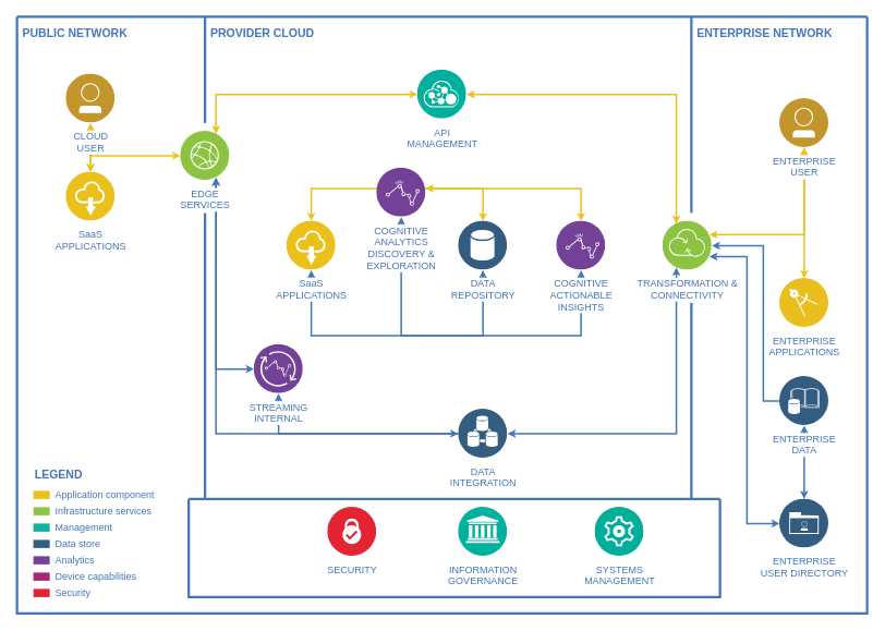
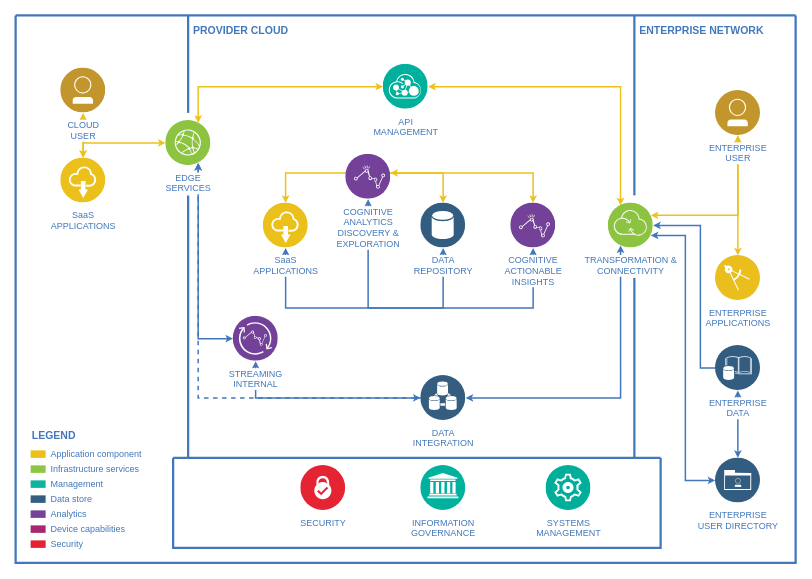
  <mxCell id="0" />
  <mxCell id="1" parent="0" />
  <mxCell id="2" value="" style="swimlane;shadow=0;strokeColor=#4277BB;fillColor=#ffffff;fontColor=none;align=right;startSize=0;collapsible=0;noLabel=1;strokeWidth=3;" parent="1" vertex="1"><mxGeometry x="20" y="20" width="1040" height="730" as="geometry" /></mxCell>
  <mxCell id="3" style="edgeStyle=orthogonalEdgeStyle;rounded=0;html=1;labelBackgroundColor=#ffffff;jettySize=auto;orthogonalLoop=1;strokeColor=#EDC11C;fontColor=#000000;startArrow=classic;startFill=1;strokeWidth=2;endSize=4;startSize=4;" parent="2" source="19" target="21" edge="1"><mxGeometry relative="1" as="geometry" /></mxCell>
  <mxCell id="4" style="edgeStyle=orthogonalEdgeStyle;rounded=0;html=1;entryX=0.75;entryY=1;labelBackgroundColor=#ffffff;jettySize=auto;orthogonalLoop=1;strokeColor=#4277BB;fontColor=#000000;strokeWidth=2;endSize=4;startSize=4;startArrow=classic;startFill=1;" parent="2" source="28" target="22" edge="1"><mxGeometry relative="1" as="geometry" /></mxCell>
  <mxCell id="5" style="edgeStyle=orthogonalEdgeStyle;rounded=0;html=1;entryX=0.25;entryY=0;labelBackgroundColor=#ffffff;jettySize=auto;orthogonalLoop=1;strokeColor=#EDC11C;fontColor=#000000;startArrow=classic;strokeWidth=2;endSize=4;startSize=4;" parent="2" source="23" target="30" edge="1"><mxGeometry relative="1" as="geometry" /></mxCell>
  <mxCell id="6" style="edgeStyle=orthogonalEdgeStyle;rounded=0;html=1;entryX=0.75;entryY=0;labelBackgroundColor=#ffffff;jettySize=auto;orthogonalLoop=1;strokeColor=#EDC11C;fontColor=#000000;startArrow=classic;strokeWidth=2;endSize=4;startSize=4;" parent="2" source="23" target="22" edge="1"><mxGeometry relative="1" as="geometry"><Array as="points"><mxPoint x="243" y="95" /></Array></mxGeometry></mxCell>
  <mxCell id="7" style="edgeStyle=orthogonalEdgeStyle;rounded=0;html=1;labelBackgroundColor=#ffffff;jettySize=auto;orthogonalLoop=1;strokeColor=#4277BB;fontColor=#000000;strokeWidth=2;endSize=4;startSize=4;startArrow=classic;startFill=1;" parent="2" source="24" target="27" edge="1"><mxGeometry relative="1" as="geometry"><Array as="points"><mxPoint x="360" y="390" /><mxPoint x="690" y="390" /></Array></mxGeometry></mxCell>
  <mxCell id="8" style="edgeStyle=orthogonalEdgeStyle;rounded=0;html=1;labelBackgroundColor=#ffffff;jettySize=auto;orthogonalLoop=1;strokeColor=#EDC11C;fontColor=#000000;startArrow=classic;strokeWidth=2;endSize=4;startSize=4;" parent="2" source="24" target="27" edge="1"><mxGeometry relative="1" as="geometry"><Array as="points"><mxPoint x="360" y="210" /><mxPoint x="690" y="210" /></Array></mxGeometry></mxCell>
  <mxCell id="9" style="edgeStyle=orthogonalEdgeStyle;rounded=0;html=1;labelBackgroundColor=#ffffff;jettySize=auto;orthogonalLoop=1;strokeColor=#4277BB;fontColor=#000000;strokeWidth=2;endSize=4;startSize=4;startArrow=classic;startFill=1;" parent="2" source="25" target="26" edge="1"><mxGeometry relative="1" as="geometry"><Array as="points"><mxPoint x="470" y="390" /><mxPoint x="570" y="390" /></Array></mxGeometry></mxCell>
  <mxCell id="10" style="edgeStyle=orthogonalEdgeStyle;rounded=0;html=1;labelBackgroundColor=#ffffff;jettySize=auto;orthogonalLoop=1;strokeColor=#EDC11C;fontColor=#000000;startArrow=classic;strokeWidth=2;endSize=4;startSize=4;" parent="2" source="25" target="26" edge="1"><mxGeometry relative="1" as="geometry"><Array as="points"><mxPoint x="470" y="210" /><mxPoint x="570" y="210" /></Array></mxGeometry></mxCell>
- <mxCell id="11" style="edgeStyle=orthogonalEdgeStyle;rounded=0;html=1;labelBackgroundColor=#ffffff;jettySize=auto;orthogonalLoop=1;strokeColor=#4277BB;fontColor=#000000;entryX=0.75;entryY=1;strokeWidth=2;endSize=4;startSize=4;startArrow=classic;startFill=1;" parent="2" source="29" target="22" edge="1"><mxGeometry relative="1" as="geometry"><Array as="points"><mxPoint x="243" y="510" /></Array></mxGeometry></mxCell>
+ <mxCell id="11" style="edgeStyle=orthogonalEdgeStyle;rounded=0;html=1;labelBackgroundColor=#ffffff;jettySize=auto;orthogonalLoop=1;strokeColor=#4277BB;fontColor=#000000;entryX=0.75;entryY=1;strokeWidth=2;endSize=4;startSize=4;startArrow=classic;startFill=1;dashed=1;" parent="2" source="29" target="22" edge="1"><mxGeometry relative="1" as="geometry"><Array as="points"><mxPoint x="243" y="510" /></Array></mxGeometry></mxCell>
  <mxCell id="12" style="edgeStyle=orthogonalEdgeStyle;rounded=0;html=1;entryX=0.25;entryY=1;labelBackgroundColor=#ffffff;jettySize=auto;orthogonalLoop=1;strokeColor=#4277BB;fontColor=#000000;strokeWidth=2;endSize=4;startSize=4;startArrow=classic;startFill=1;" parent="2" source="29" target="30" edge="1"><mxGeometry relative="1" as="geometry" /></mxCell>
  <mxCell id="13" style="edgeStyle=orthogonalEdgeStyle;rounded=0;html=1;labelBackgroundColor=#ffffff;jettySize=auto;orthogonalLoop=1;strokeColor=#EDC11C;fontColor=#000000;startArrow=classic;strokeWidth=2;endSize=4;startSize=4;" parent="2" source="31" target="32" edge="1"><mxGeometry relative="1" as="geometry" /></mxCell>
  <mxCell id="14" style="edgeStyle=orthogonalEdgeStyle;rounded=0;html=1;entryX=1;entryY=0.25;labelBackgroundColor=#ffffff;jettySize=auto;orthogonalLoop=1;strokeColor=#EDC11C;fontColor=#000000;startArrow=classic;strokeWidth=2;endSize=4;startSize=4;" parent="2" source="31" target="30" edge="1"><mxGeometry relative="1" as="geometry"><mxPoint x="859.706" y="266.824" as="targetPoint" /><Array as="points"><mxPoint x="963" y="267" /></Array></mxGeometry></mxCell>
  <mxCell id="15" style="edgeStyle=orthogonalEdgeStyle;rounded=0;html=1;entryX=1;entryY=0.5;labelBackgroundColor=#ffffff;jettySize=auto;orthogonalLoop=1;strokeColor=#4277BB;fontColor=#000000;strokeWidth=2;endSize=4;startSize=4;" parent="2" source="33" target="30" edge="1"><mxGeometry relative="1" as="geometry"><mxPoint x="863.235" y="279.765" as="targetPoint" /><Array as="points"><mxPoint x="913" y="470" /><mxPoint x="913" y="280" /></Array></mxGeometry></mxCell>
  <mxCell id="16" style="edgeStyle=orthogonalEdgeStyle;rounded=0;html=1;labelBackgroundColor=#ffffff;jettySize=auto;orthogonalLoop=1;strokeColor=#4277BB;fontColor=#000000;strokeWidth=2;endSize=4;startSize=4;startArrow=classic;startFill=1;" parent="2" source="33" target="34" edge="1"><mxGeometry relative="1" as="geometry" /></mxCell>
  <mxCell id="17" style="edgeStyle=orthogonalEdgeStyle;rounded=0;html=1;entryX=1;entryY=0.75;labelBackgroundColor=#ffffff;jettySize=auto;orthogonalLoop=1;strokeColor=#4277BB;fontColor=#000000;strokeWidth=2;endSize=4;startSize=4;startArrow=classic;startFill=1;" parent="2" source="34" target="30" edge="1"><mxGeometry relative="1" as="geometry"><mxPoint x="859.706" y="292.706" as="targetPoint" /><Array as="points"><mxPoint x="893" y="620" /><mxPoint x="893" y="293" /></Array></mxGeometry></mxCell>
  <mxCell id="18" style="edgeStyle=orthogonalEdgeStyle;rounded=0;html=1;labelBackgroundColor=#ffffff;jettySize=auto;orthogonalLoop=1;strokeColor=#4277BB;fontSize=12;fontColor=#4277BB;strokeWidth=2;endSize=4;startSize=4;" parent="2" source="29" target="28" edge="1"><mxGeometry relative="1" as="geometry" /></mxCell>
  <mxCell id="19" value="CLOUD&lt;div&gt;USER&lt;/div&gt;" style="aspect=fixed;perimeter=ellipsePerimeter;html=1;align=center;shadow=0;dashed=0;image;image=img/lib/ibm/users/user.svg;strokeColor=#FF0000;fillColor=#FFFF66;gradientColor=none;fontColor=#4277BB;labelBackgroundColor=#ffffff;fontSize=12;spacingTop=3;" parent="2" vertex="1"><mxGeometry x="60" y="70" width="60" height="60" as="geometry" /></mxCell>
  <mxCell id="20" style="edgeStyle=orthogonalEdgeStyle;rounded=0;html=1;labelBackgroundColor=#ffffff;startArrow=classic;startFill=1;startSize=4;endSize=4;jettySize=auto;orthogonalLoop=1;strokeColor=#EDC11C;strokeWidth=2;fontSize=12;fontColor=#4277BB;" parent="2" source="21" target="22" edge="1"><mxGeometry relative="1" as="geometry"><Array as="points"><mxPoint x="90" y="170" /></Array></mxGeometry></mxCell>
  <mxCell id="21" value="SaaS&lt;div&gt;APPLICATIONS&lt;/div&gt;" style="aspect=fixed;perimeter=ellipsePerimeter;html=1;align=center;shadow=0;dashed=0;image;image=img/lib/ibm/applications/saas_applications.svg;strokeColor=#FF0000;fillColor=#FFFF66;gradientColor=none;fontColor=#4277BB;labelBackgroundColor=#ffffff;spacingTop=3;" parent="2" vertex="1"><mxGeometry x="60" y="190" width="60" height="60" as="geometry" /></mxCell>
  <mxCell id="22" value="EDGE&lt;div&gt;SERVICES&lt;/div&gt;" style="aspect=fixed;perimeter=ellipsePerimeter;html=1;align=center;shadow=0;dashed=0;image;image=img/lib/ibm/infrastructure/edge_services.svg;strokeColor=#FF0000;fillColor=#FFFF66;gradientColor=none;fontColor=#4277BB;labelBackgroundColor=#ffffff;spacingTop=3;" parent="2" vertex="1"><mxGeometry x="200" y="140" width="60" height="60" as="geometry" /></mxCell>
  <mxCell id="23" value="API&lt;div&gt;MANAGEMENT&lt;/div&gt;" style="aspect=fixed;perimeter=ellipsePerimeter;html=1;align=center;shadow=0;dashed=0;image;image=img/lib/ibm/management/api_management.svg;strokeColor=#FF0000;fillColor=#FFFF66;gradientColor=none;fontColor=#4277BB;labelBackgroundColor=#ffffff;spacingTop=3;" parent="2" vertex="1"><mxGeometry x="490" y="65" width="60" height="60" as="geometry" /></mxCell>
  <mxCell id="24" value="SaaS&lt;div&gt;APPLICATIONS&lt;/div&gt;" style="aspect=fixed;perimeter=ellipsePerimeter;html=1;align=center;shadow=0;dashed=0;image;image=img/lib/ibm/applications/saas_applications.svg;strokeColor=#FF0000;fillColor=#FFFF66;gradientColor=none;fontColor=#4277BB;labelBackgroundColor=#ffffff;spacingTop=3;" parent="2" vertex="1"><mxGeometry x="330" y="250" width="60" height="60" as="geometry" /></mxCell>
  <mxCell id="25" value="COGNITIVE&lt;div&gt;ANALYTICS&lt;/div&gt;&lt;div&gt;DISCOVERY &amp;amp;&lt;/div&gt;&lt;div&gt;EXPLORATION&lt;/div&gt;" style="aspect=fixed;perimeter=ellipsePerimeter;html=1;align=center;shadow=0;dashed=0;image;image=img/lib/ibm/analytics/analytics.svg;strokeColor=#FF0000;fillColor=#FFFF66;gradientColor=none;fontColor=#4277BB;labelBackgroundColor=#ffffff;spacingTop=3;" parent="2" vertex="1"><mxGeometry x="440" y="185" width="60" height="60" as="geometry" /></mxCell>
  <mxCell id="26" value="DATA&lt;div&gt;REPOSITORY&lt;/div&gt;" style="aspect=fixed;perimeter=ellipsePerimeter;html=1;align=center;shadow=0;dashed=0;image;image=img/lib/ibm/data/data_services.svg;strokeColor=#FF0000;fillColor=#FFFF66;gradientColor=none;fontColor=#4277BB;labelBackgroundColor=#ffffff;spacingTop=3;" parent="2" vertex="1"><mxGeometry x="540" y="250" width="60" height="60" as="geometry" /></mxCell>
  <mxCell id="27" value="COGNITIVE&lt;div&gt;ACTIONABLE&lt;/div&gt;&lt;div&gt;INSIGHTS&lt;/div&gt;" style="aspect=fixed;perimeter=ellipsePerimeter;html=1;align=center;shadow=0;dashed=0;image;image=img/lib/ibm/analytics/analytics.svg;strokeColor=#FF0000;fillColor=#FFFF66;gradientColor=none;fontColor=#4277BB;labelBackgroundColor=#ffffff;spacingTop=3;" parent="2" vertex="1"><mxGeometry x="660" y="250" width="60" height="60" as="geometry" /></mxCell>
  <mxCell id="28" value="STREAMING&lt;div&gt;INTERNAL&lt;/div&gt;" style="aspect=fixed;perimeter=ellipsePerimeter;html=1;align=center;shadow=0;dashed=0;image;image=img/lib/ibm/analytics/streaming_computing.svg;strokeColor=#FF0000;fillColor=#FFFF66;gradientColor=none;fontColor=#4277BB;labelBackgroundColor=#ffffff;spacingTop=3;" parent="2" vertex="1"><mxGeometry x="290" y="401" width="60" height="60" as="geometry" /></mxCell>
  <mxCell id="29" value="DATA&lt;div&gt;INTEGRATION&lt;/div&gt;" style="aspect=fixed;perimeter=ellipsePerimeter;html=1;align=center;shadow=0;dashed=0;image;image=img/lib/ibm/data/device_registry.svg;strokeColor=#FF0000;fillColor=#FFFF66;gradientColor=none;fontColor=#4277BB;labelBackgroundColor=#ffffff;spacingTop=3;" parent="2" vertex="1"><mxGeometry x="540" y="480" width="60" height="60" as="geometry" /></mxCell>
  <mxCell id="30" value="TRANSFORMATION &amp;amp;&lt;div&gt;CONNECTIVITY&lt;/div&gt;" style="aspect=fixed;perimeter=ellipsePerimeter;html=1;align=center;shadow=0;dashed=0;image;image=img/lib/ibm/infrastructure/transformation_connectivity.svg;strokeColor=#FF0000;fillColor=#FFFF66;gradientColor=none;fontColor=#4277BB;labelBackgroundColor=#ffffff;spacingTop=3;" parent="2" vertex="1"><mxGeometry x="790" y="250" width="60" height="60" as="geometry" /></mxCell>
  <mxCell id="31" value="ENTERPRISE&lt;div&gt;USER&lt;/div&gt;" style="aspect=fixed;perimeter=ellipsePerimeter;html=1;align=center;shadow=0;dashed=0;image;image=img/lib/ibm/users/user.svg;strokeColor=#FF0000;fillColor=#FFFF66;gradientColor=none;fontColor=#4277BB;labelBackgroundColor=#ffffff;spacingTop=3;" parent="2" vertex="1"><mxGeometry x="933" y="100" width="60" height="60" as="geometry" /></mxCell>
  <mxCell id="32" value="ENTERPRISE&lt;div&gt;APPLICATIONS&lt;/div&gt;" style="aspect=fixed;perimeter=ellipsePerimeter;html=1;align=center;shadow=0;dashed=0;image;image=img/lib/ibm/applications/enterprise_applications.svg;strokeColor=#FF0000;fillColor=#FFFF66;gradientColor=none;fontColor=#4277BB;labelBackgroundColor=#ffffff;spacingTop=3;" parent="2" vertex="1"><mxGeometry x="933" y="320" width="60" height="60" as="geometry" /></mxCell>
  <mxCell id="33" value="ENTERPRISE&lt;div&gt;DATA&lt;/div&gt;" style="aspect=fixed;perimeter=ellipsePerimeter;html=1;align=center;shadow=0;dashed=0;image;image=img/lib/ibm/data/enterprise_data.svg;strokeColor=#FF0000;fillColor=#FFFF66;gradientColor=none;fontColor=#4277BB;labelBackgroundColor=#ffffff;spacingTop=3;" parent="2" vertex="1"><mxGeometry x="933" y="440" width="60" height="60" as="geometry" /></mxCell>
  <mxCell id="34" value="ENTERPRISE&lt;div&gt;USER DIRECTORY&lt;/div&gt;" style="aspect=fixed;perimeter=ellipsePerimeter;html=1;align=center;shadow=0;dashed=0;image;image=img/lib/ibm/data/enterprise_user_directory.svg;strokeColor=#FF0000;fillColor=#FFFF66;gradientColor=none;fontColor=#4277BB;labelBackgroundColor=#ffffff;spacingTop=3;" parent="2" vertex="1"><mxGeometry x="933" y="590" width="60" height="60" as="geometry" /></mxCell>
  <mxCell id="35" value="" style="swimlane;shadow=0;labelBackgroundColor=#007FFF;strokeColor=#4277BB;fillColor=none;gradientColor=none;fontColor=#000000;align=right;collapsible=0;startSize=0;strokeWidth=3;" parent="2" vertex="1"><mxGeometry x="210" y="590" width="650" height="120" as="geometry" /></mxCell>
  <mxCell id="36" value="SECURITY" style="aspect=fixed;perimeter=ellipsePerimeter;html=1;align=center;shadow=0;dashed=0;image;image=img/lib/ibm/blockchain/certificate_authority.svg;strokeColor=#FF0000;fillColor=#FFFF66;gradientColor=none;fontColor=#4277BB;labelBackgroundColor=#ffffff;spacingTop=3;" parent="35" vertex="1"><mxGeometry x="170" y="10" width="60" height="60" as="geometry" /></mxCell>
  <mxCell id="37" value="INFORMATION&lt;div&gt;GOVERNANCE&lt;/div&gt;" style="aspect=fixed;perimeter=ellipsePerimeter;html=1;align=center;shadow=0;dashed=0;image;image=img/lib/ibm/management/information_governance.svg;strokeColor=#FF0000;fillColor=#FFFF66;gradientColor=none;fontColor=#4277BB;labelBackgroundColor=#ffffff;spacingTop=3;" parent="35" vertex="1"><mxGeometry x="330" y="10" width="60" height="60" as="geometry" /></mxCell>
  <mxCell id="38" value="SYSTEMS&lt;div&gt;MANAGEMENT&lt;/div&gt;" style="aspect=fixed;perimeter=ellipsePerimeter;html=1;align=center;shadow=0;dashed=0;image;image=img/lib/ibm/management/cluster_management.svg;strokeColor=#FF0000;fillColor=#FFFF66;gradientColor=none;fontColor=#4277BB;labelBackgroundColor=#ffffff;spacingTop=3;" parent="35" vertex="1"><mxGeometry x="497" y="10" width="60" height="60" as="geometry" /></mxCell>
- <mxCell id="39" value="PUBLIC NETWORK" style="text;html=1;align=left;verticalAlign=middle;fontColor=#4277BB;shadow=0;dashed=0;strokeColor=none;fillColor=none;labelBackgroundColor=none;fontStyle=1;fontSize=14;spacingLeft=5;" parent="2" vertex="1"><mxGeometry y="10" width="150" height="20" as="geometry" /></mxCell>
  <mxCell id="40" value="" style="line;strokeWidth=3;direction=south;html=1;shadow=0;labelBackgroundColor=none;fillColor=none;gradientColor=none;fontSize=12;fontColor=#4277BB;align=right;strokeColor=#4277BB;" parent="2" vertex="1"><mxGeometry x="225" width="10" height="130" as="geometry" /></mxCell>
  <mxCell id="41" value="" style="line;strokeWidth=3;direction=south;html=1;shadow=0;labelBackgroundColor=none;fillColor=none;gradientColor=none;fontSize=12;fontColor=#4277BB;align=right;strokeColor=#4277BB;" parent="2" vertex="1"><mxGeometry x="225" y="240" width="10" height="350" as="geometry" /></mxCell>
  <mxCell id="42" value="" style="line;strokeWidth=3;direction=south;html=1;shadow=0;labelBackgroundColor=none;fillColor=none;gradientColor=none;fontSize=12;fontColor=#4277BB;align=right;strokeColor=#4277BB;" parent="2" vertex="1"><mxGeometry x="820" y="350" width="10" height="240" as="geometry" /></mxCell>
  <mxCell id="43" value="" style="line;strokeWidth=3;direction=south;html=1;shadow=0;labelBackgroundColor=none;fillColor=none;gradientColor=none;fontSize=12;fontColor=#4277BB;align=right;strokeColor=#4277BB;" parent="2" vertex="1"><mxGeometry x="820" width="10" height="240" as="geometry" /></mxCell>
  <mxCell id="44" value="PROVIDER CLOUD" style="text;html=1;align=left;verticalAlign=middle;fontColor=#4277BB;shadow=0;dashed=0;strokeColor=none;fillColor=none;labelBackgroundColor=none;fontStyle=1;fontSize=14;spacingLeft=5;" parent="2" vertex="1"><mxGeometry x="230" y="10" width="150" height="20" as="geometry" /></mxCell>
  <mxCell id="45" value="ENTERPRISE NETWORK" style="text;html=1;align=left;verticalAlign=middle;fontColor=#4277BB;shadow=0;dashed=0;strokeColor=none;fillColor=none;labelBackgroundColor=none;fontStyle=1;fontSize=14;spacingLeft=5;" parent="2" vertex="1"><mxGeometry x="825" y="10" width="185" height="20" as="geometry" /></mxCell>
  <mxCell id="46" value="Application component" style="rounded=0;html=1;shadow=0;labelBackgroundColor=none;strokeColor=none;strokeWidth=2;fillColor=#EBC01A;gradientColor=none;fontSize=12;fontColor=#4277BB;align=left;labelPosition=right;verticalLabelPosition=middle;verticalAlign=middle;spacingLeft=5;" parent="2" vertex="1"><mxGeometry x="20" y="580" width="20" height="10" as="geometry" /></mxCell>
  <mxCell id="47" value="Infrastructure services" style="rounded=0;html=1;shadow=0;labelBackgroundColor=none;strokeColor=none;strokeWidth=2;fillColor=#8DC642;gradientColor=none;fontSize=12;fontColor=#4277BB;align=left;labelPosition=right;verticalLabelPosition=middle;verticalAlign=middle;spacingLeft=5;" parent="2" vertex="1"><mxGeometry x="20" y="600" width="20" height="10" as="geometry" /></mxCell>
  <mxCell id="48" value="Management" style="rounded=0;html=1;shadow=0;labelBackgroundColor=none;strokeColor=none;strokeWidth=2;fillColor=#0DB39D;gradientColor=none;fontSize=12;fontColor=#4277BB;align=left;labelPosition=right;verticalLabelPosition=middle;verticalAlign=middle;spacingLeft=5;" parent="2" vertex="1"><mxGeometry x="20" y="620" width="20" height="10" as="geometry" /></mxCell>
  <mxCell id="49" value="Data store" style="rounded=0;html=1;shadow=0;labelBackgroundColor=none;strokeColor=none;strokeWidth=2;fillColor=#335D81;gradientColor=none;fontSize=12;fontColor=#4277BB;align=left;labelPosition=right;verticalLabelPosition=middle;verticalAlign=middle;spacingLeft=5;" parent="2" vertex="1"><mxGeometry x="20" y="640" width="20" height="10" as="geometry" /></mxCell>
  <mxCell id="50" value="Analytics" style="rounded=0;html=1;shadow=0;labelBackgroundColor=none;strokeColor=none;strokeWidth=2;fillColor=#744399;gradientColor=none;fontSize=12;fontColor=#4277BB;align=left;labelPosition=right;verticalLabelPosition=middle;verticalAlign=middle;spacingLeft=5;" parent="2" vertex="1"><mxGeometry x="20" y="660" width="20" height="10" as="geometry" /></mxCell>
  <mxCell id="51" value="Device capabilities" style="rounded=0;html=1;shadow=0;labelBackgroundColor=none;strokeColor=none;strokeWidth=2;fillColor=#A72870;gradientColor=none;fontSize=12;fontColor=#4277BB;align=left;labelPosition=right;verticalLabelPosition=middle;verticalAlign=middle;spacingLeft=5;" parent="2" vertex="1"><mxGeometry x="20" y="680" width="20" height="10" as="geometry" /></mxCell>
  <mxCell id="52" value="Security" style="rounded=0;html=1;shadow=0;labelBackgroundColor=none;strokeColor=none;strokeWidth=2;fillColor=#E52134;gradientColor=none;fontSize=12;fontColor=#4277BB;align=left;labelPosition=right;verticalLabelPosition=middle;verticalAlign=middle;spacingLeft=5;" parent="2" vertex="1"><mxGeometry x="20" y="700" width="20" height="10" as="geometry" /></mxCell>
  <mxCell id="53" value="LEGEND" style="text;html=1;align=left;verticalAlign=middle;fontColor=#4277BB;shadow=0;dashed=0;strokeColor=none;fillColor=none;labelBackgroundColor=none;fontStyle=1;fontSize=14;spacingLeft=0;" parent="2" vertex="1"><mxGeometry x="20" y="550" width="150" height="20" as="geometry" /></mxCell>
